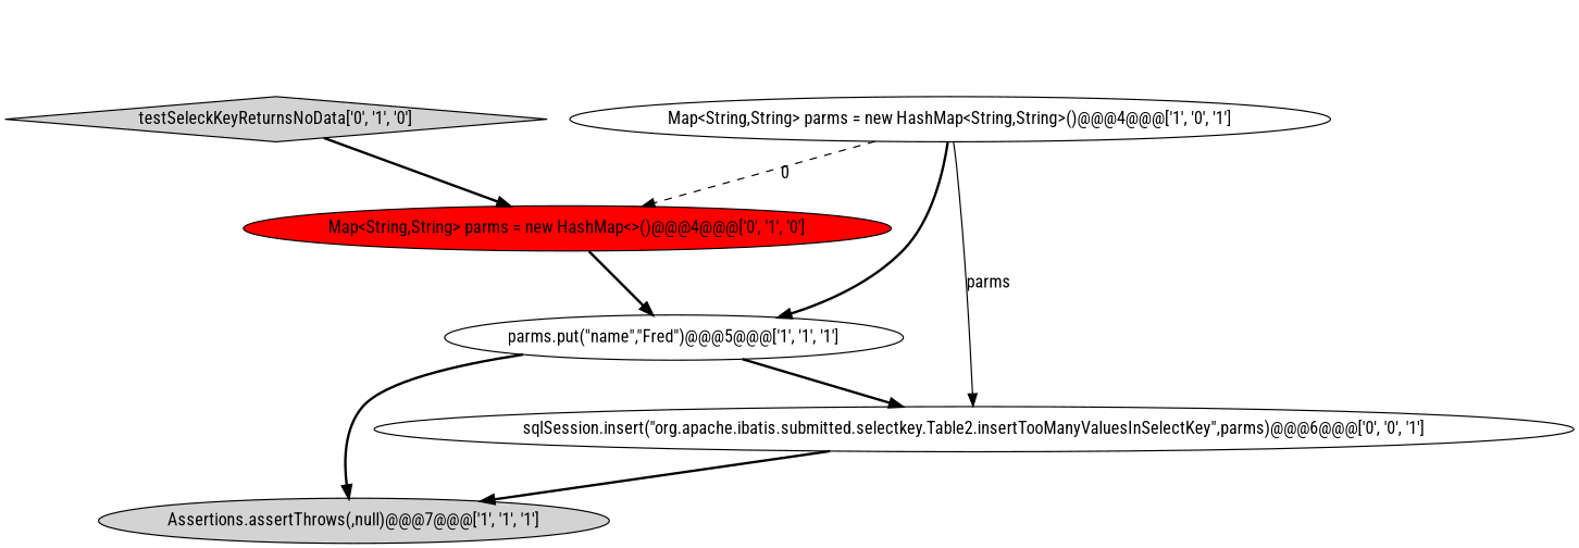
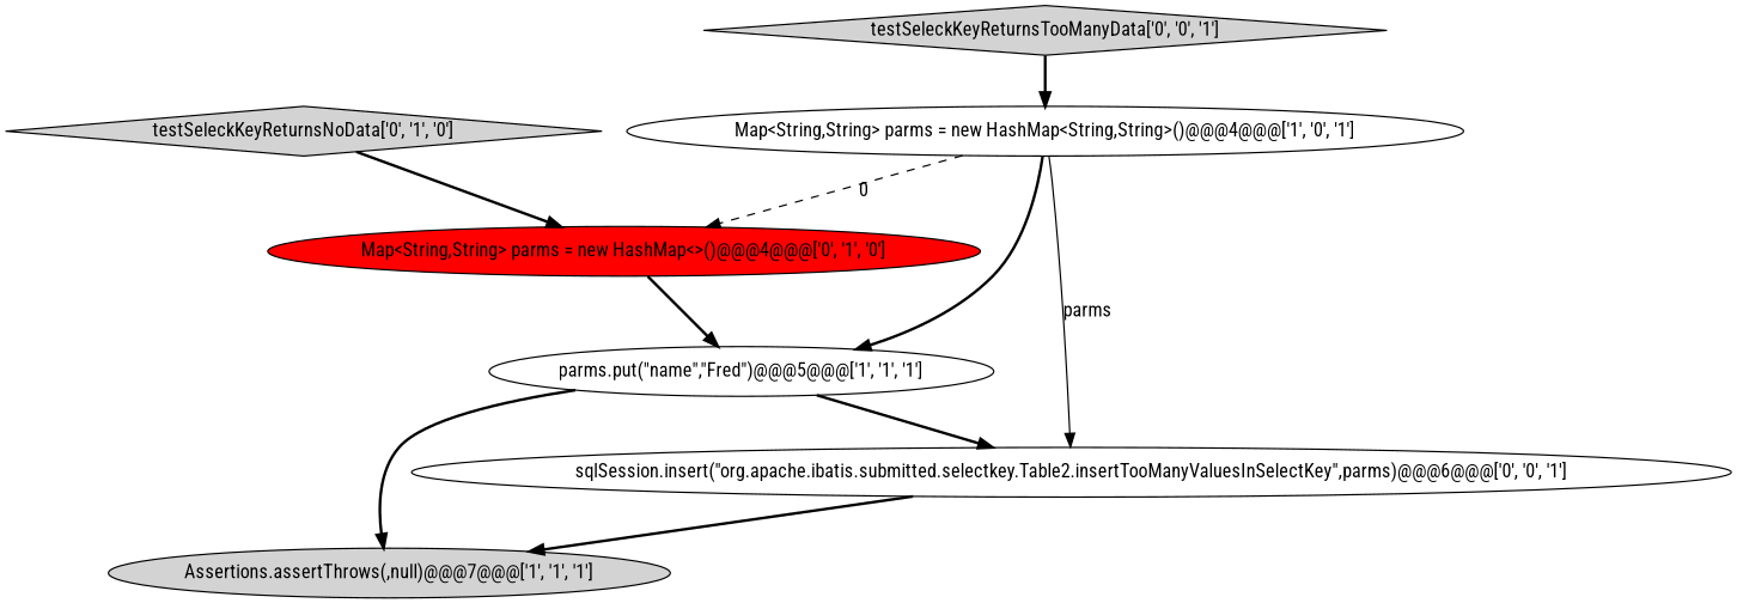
  digraph {
    fontname="Roboto Condensed"
    node [fillcolor=white fontname="Roboto Condensed" shape=ellipse style=filled]
    edge [fontname="Roboto Condensed" style=bold]
    n1 [label="parms.put(\"name\",\"Fred\")@@@5@@@['1', '1', '1']"]
    n2 [label="sqlSession.insert(\"org.apache.ibatis.submitted.selectkey.Table2.insertTooManyValuesInSelectKey\",parms)@@@6@@@['0', '0', '1']"]
    n3 [fillcolor=lightgray label="Assertions.assertThrows(,null)@@@7@@@['1', '1', '1']"]
    n4 [label="Map<String,String> parms = new HashMap<String,String>()@@@4@@@['1', '0', '1']"]
    n5 [fillcolor=red label="Map<String,String> parms = new HashMap<>()@@@4@@@['0', '1', '0']"]
    n6 [fillcolor=lightgray label="testSeleckKeyReturnsNoData['0', '1', '0']" shape=diamond]
+   n7 [fillcolor=lightgray label="testSeleckKeyReturnsTooManyData['0', '0', '1']" shape=diamond]
    n1 -> n2
    n1 -> n3
    n2 -> n3
    n4 -> n1
    n4 -> n2 [label=parms style=solid]
    n4 -> n5 [label=0 style=dashed]
    n5 -> n1
    n6 -> n5
+   n7 -> n4
  }
